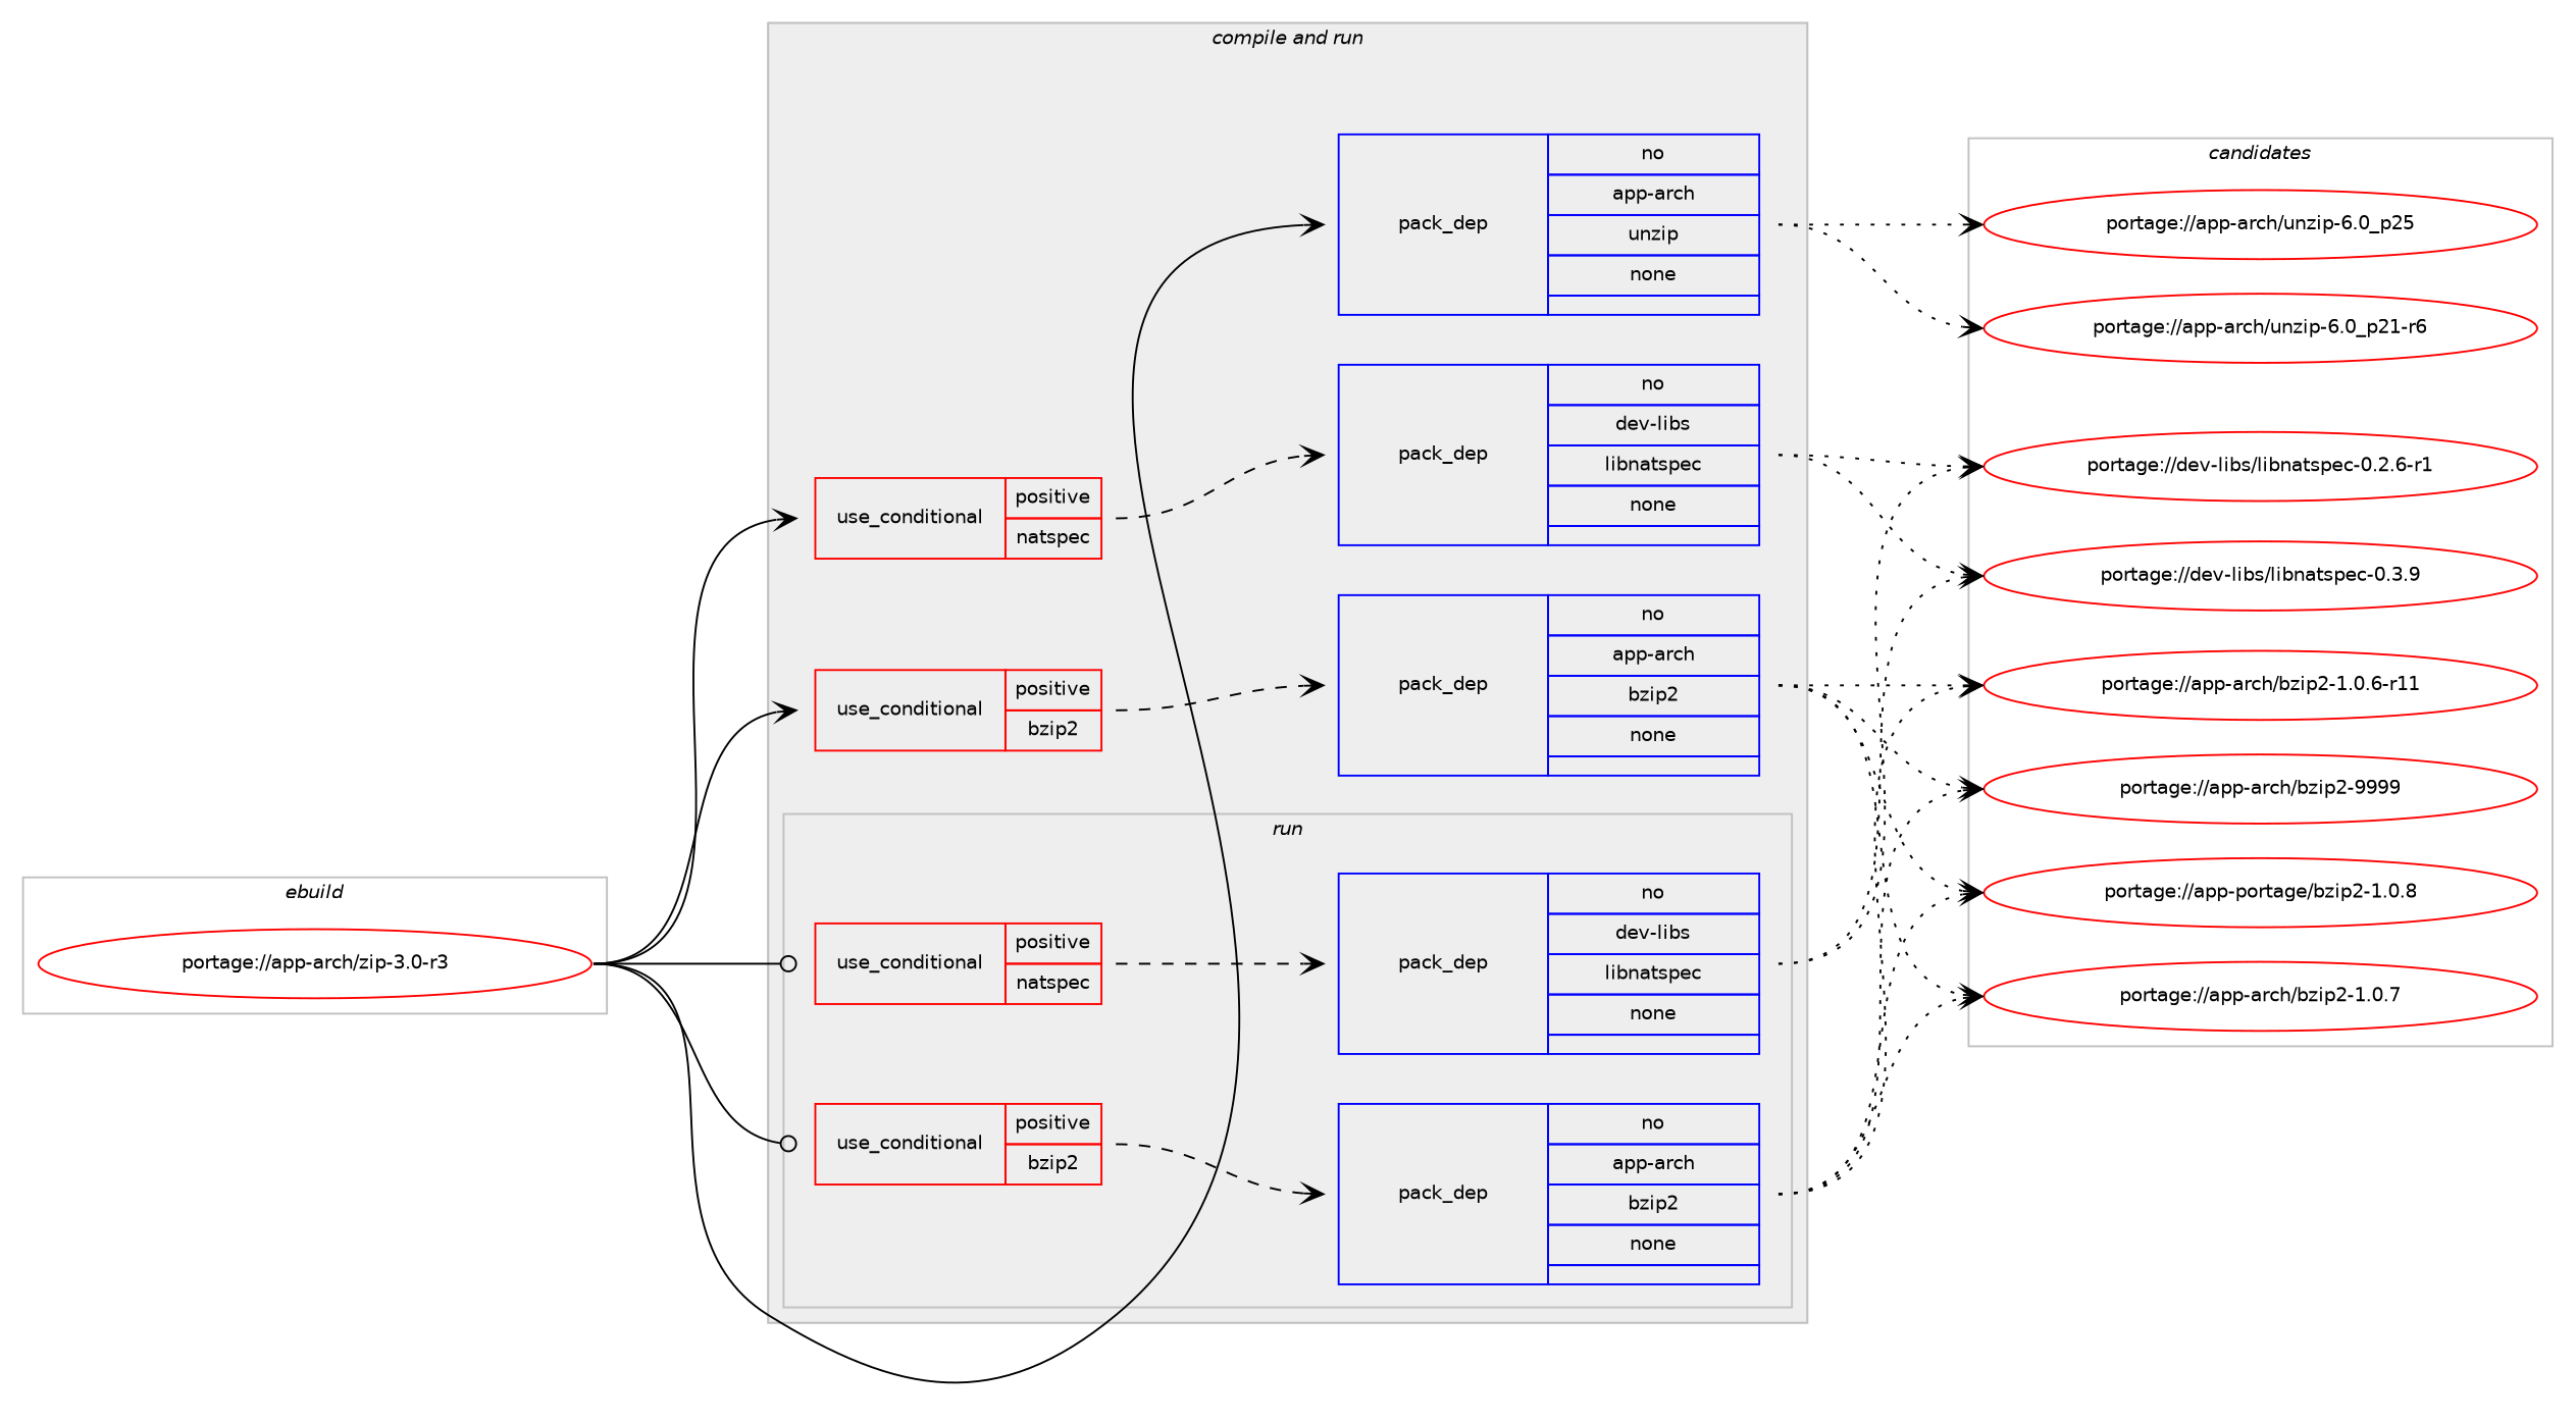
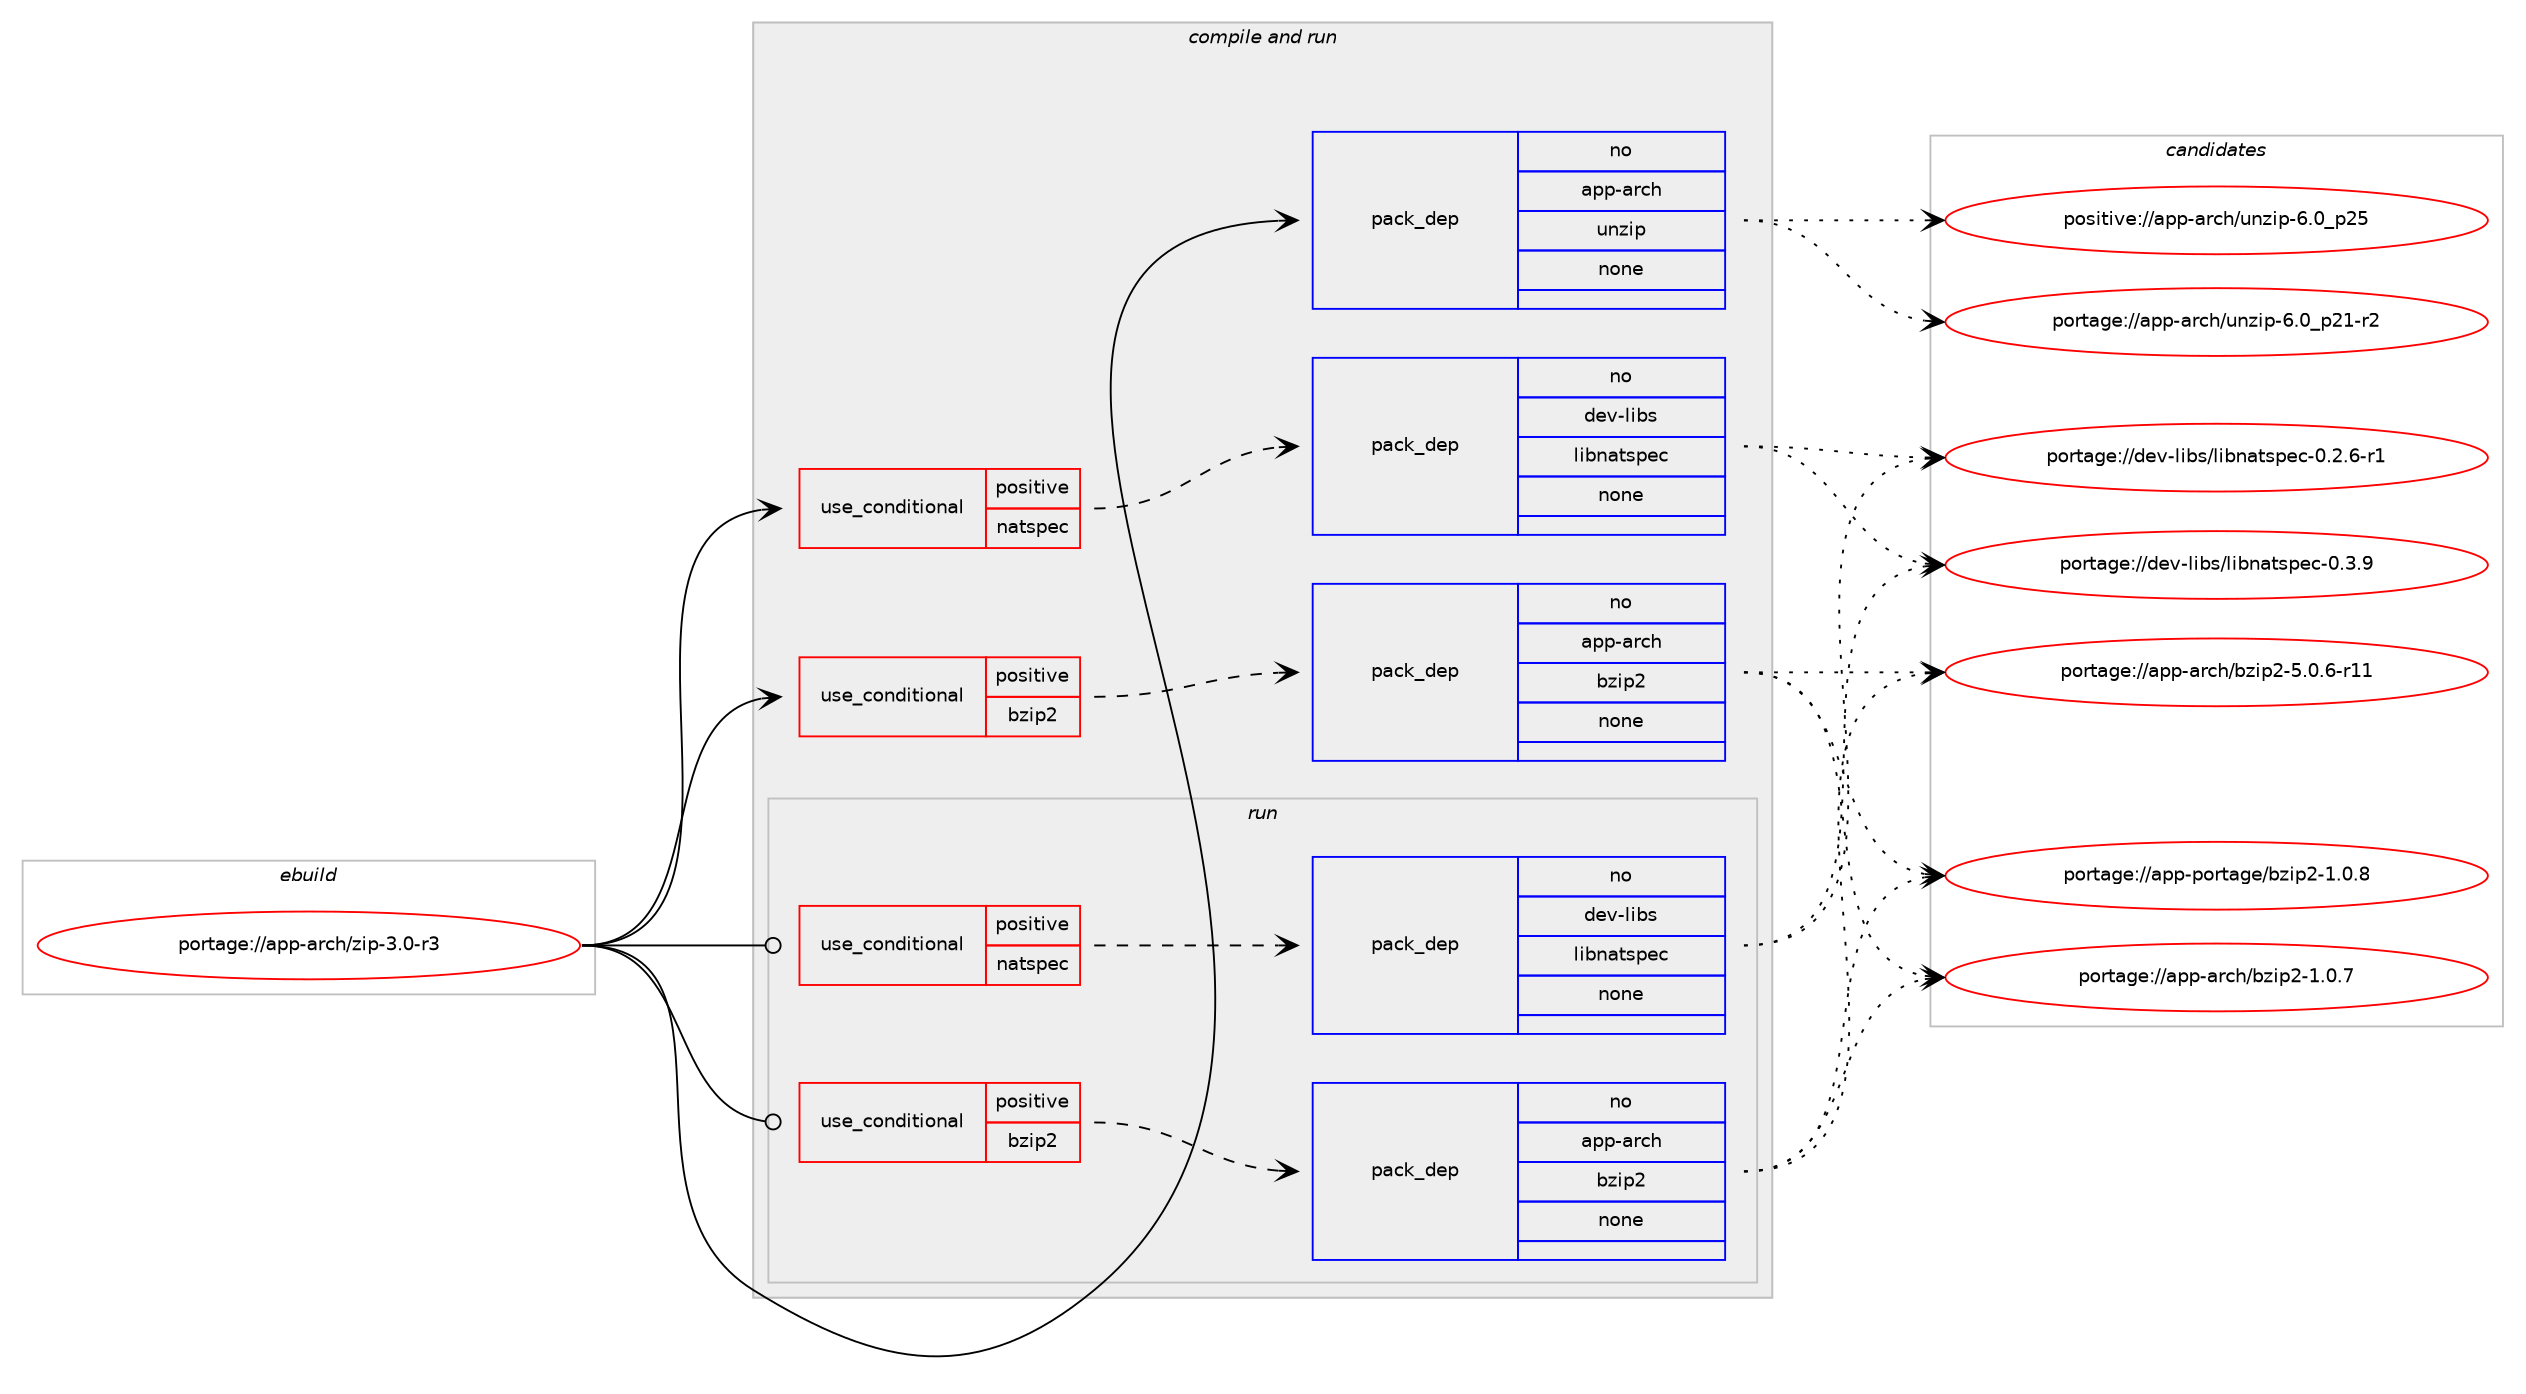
  digraph {
    compound=true
    concentrate=true
    fontname=Helvetica
    fontsize=10
    newrank=true
    rankdir=LR
    ranksep=1.5
    node [color=red fontname=Helvetica fontsize=10]
    edge [arrowhead=vee headport=w style=dotted tailport=e weight=100]
    n1 [label="portage://app-arch/zip-3.0-r3" width=4]
    n2 [color=blue label=<<TABLE BORDER="0" CELLBORDER="1" CELLSPACING="0" CELLPADDING="4" WIDTH="220"><TR><TD ROWSPAN="6" CELLPADDING="30">pack_dep</TD></TR><TR><TD WIDTH="110">no</TD></TR><TR><TD>app-arch</TD></TR><TR><TD>bzip2</TD></TR><TR><TD>none</TD></TR><TR><TD></TD></TR></TABLE>> shape=none]
    n3 [label=<<TABLE BORDER="0" CELLBORDER="1" CELLSPACING="0" CELLPADDING="4"><TR><TD ROWSPAN="3" CELLPADDING="10">use_conditional</TD></TR><TR><TD>positive</TD></TR><TR><TD>bzip2</TD></TR></TABLE>> shape=none]
    n4 [color=blue label=<<TABLE BORDER="0" CELLBORDER="1" CELLSPACING="0" CELLPADDING="4" WIDTH="220"><TR><TD ROWSPAN="6" CELLPADDING="30">pack_dep</TD></TR><TR><TD WIDTH="110">no</TD></TR><TR><TD>dev-libs</TD></TR><TR><TD>libnatspec</TD></TR><TR><TD>none</TD></TR><TR><TD></TD></TR></TABLE>> shape=none]
    n5 [label=<<TABLE BORDER="0" CELLBORDER="1" CELLSPACING="0" CELLPADDING="4"><TR><TD ROWSPAN="3" CELLPADDING="10">use_conditional</TD></TR><TR><TD>positive</TD></TR><TR><TD>natspec</TD></TR></TABLE>> shape=none]
    n6 [color=blue label=<<TABLE BORDER="0" CELLBORDER="1" CELLSPACING="0" CELLPADDING="4" WIDTH="220"><TR><TD ROWSPAN="6" CELLPADDING="30">pack_dep</TD></TR><TR><TD WIDTH="110">no</TD></TR><TR><TD>app-arch</TD></TR><TR><TD>unzip</TD></TR><TR><TD>none</TD></TR><TR><TD></TD></TR></TABLE>> shape=none]
    n7 [color=blue label=<<TABLE BORDER="0" CELLBORDER="1" CELLSPACING="0" CELLPADDING="4" WIDTH="220"><TR><TD ROWSPAN="6" CELLPADDING="30">pack_dep</TD></TR><TR><TD WIDTH="110">no</TD></TR><TR><TD>app-arch</TD></TR><TR><TD>bzip2</TD></TR><TR><TD>none</TD></TR><TR><TD></TD></TR></TABLE>> shape=none]
    n8 [label=<<TABLE BORDER="0" CELLBORDER="1" CELLSPACING="0" CELLPADDING="4"><TR><TD ROWSPAN="3" CELLPADDING="10">use_conditional</TD></TR><TR><TD>positive</TD></TR><TR><TD>bzip2</TD></TR></TABLE>> shape=none]
    n9 [color=blue label=<<TABLE BORDER="0" CELLBORDER="1" CELLSPACING="0" CELLPADDING="4" WIDTH="220"><TR><TD ROWSPAN="6" CELLPADDING="30">pack_dep</TD></TR><TR><TD WIDTH="110">no</TD></TR><TR><TD>dev-libs</TD></TR><TR><TD>libnatspec</TD></TR><TR><TD>none</TD></TR><TR><TD></TD></TR></TABLE>> shape=none]
    n10 [label=<<TABLE BORDER="0" CELLBORDER="1" CELLSPACING="0" CELLPADDING="4"><TR><TD ROWSPAN="3" CELLPADDING="10">use_conditional</TD></TR><TR><TD>positive</TD></TR><TR><TD>natspec</TD></TR></TABLE>> shape=none]
-   n11 [label="portage://app-arch/bzip2-9999" width=4]
    n12 [label="portage://app-portage/bzip2-1.0.8" width=4]
    n13 [label="portage://app-arch/bzip2-1.0.7" width=4]
-   n14 [label="portage://app-arch/bzip2-1.0.6-r11" width=4]
+   n14 [label="portage://app-arch/bzip2-5.0.6-r11" width=4]
    n15 [label="portage://dev-libs/libnatspec-0.3.9" width=4]
    n16 [label="portage://dev-libs/libnatspec-0.2.6-r1" width=4]
-   n17 [label="portage://app-arch/unzip-6.0_p25" width=4]
-   n18 [label="portage://app-arch/unzip-6.0_p21-r6" width=4]
+   n17 [label="positive://app-arch/unzip-6.0_p25" width=4]
+   n18 [label="portage://app-arch/unzip-6.0_p21-r2" width=4]
    subgraph cluster_1 {
      color=gray
      label=<<i>ebuild</i>>
      n1
    }
    subgraph cluster_2 {
      color=gray
      label=<<i>dependencies</i>>
      subgraph cluster_3 {
        color=gray
        fillcolor="#eeeeee"
        label=<<i>compile</i>>
        style=filled
        subgraph sub_4 {
          color=gray
          fillcolor="#eeeeee"
          label=<<i>compile</i>>
          style=filled
          n3
          subgraph sub_5 {
            color=gray
            fillcolor="#eeeeee"
            label=<<i>compile</i>>
            style=filled
            n2
          }
        }
        subgraph sub_6 {
          color=gray
          fillcolor="#eeeeee"
          label=<<i>compile</i>>
          style=filled
          n5
          subgraph sub_7 {
            color=gray
            fillcolor="#eeeeee"
            label=<<i>compile</i>>
            style=filled
            n4
          }
        }
        subgraph sub_8 {
          color=gray
          fillcolor="#eeeeee"
          label=<<i>compile</i>>
          style=filled
          n6
        }
      }
      subgraph cluster_9 {
        color=gray
        fillcolor="#eeeeee"
        label=<<i>compile and run</i>>
        style=filled
      }
      subgraph cluster_10 {
        color=gray
        fillcolor="#eeeeee"
        label=<<i>run</i>>
        style=filled
        subgraph sub_11 {
          color=gray
          fillcolor="#eeeeee"
          label=<<i>run</i>>
          style=filled
          n8
          subgraph sub_12 {
            color=gray
            fillcolor="#eeeeee"
            label=<<i>run</i>>
            style=filled
            n7
          }
        }
        subgraph sub_13 {
          color=gray
          fillcolor="#eeeeee"
          label=<<i>run</i>>
          style=filled
          n10
          subgraph sub_14 {
            color=gray
            fillcolor="#eeeeee"
            label=<<i>run</i>>
            style=filled
            n9
          }
        }
      }
    }
    subgraph cluster_15 {
      color=gray
      label=<<i>candidates</i>>
      rank=same
      subgraph sub_16 {
        color=black
        label=<<i>candidates</i>>
        nodesep=1
        rank=same
-       n11
        n12
        n13
        n14
      }
      subgraph sub_17 {
        color=black
        label=<<i>candidates</i>>
        nodesep=1
        rank=same
        n15
        n16
      }
      subgraph sub_18 {
        color=black
        label=<<i>candidates</i>>
        nodesep=1
        rank=same
        n17
        n18
      }
      subgraph sub_19 {
        color=black
        label=<<i>candidates</i>>
        nodesep=1
        rank=same
-       n11
        n12
        n13
        n14
      }
      subgraph sub_20 {
        color=black
        label=<<i>candidates</i>>
        nodesep=1
        rank=same
        n15
        n16
      }
    }
    n1 -> n3 [style=solid weight=20]
    n1 -> n5 [style=solid weight=20]
    n1 -> n6 [style=solid weight=20]
    n1 -> n8 [arrowhead=odot style=solid weight=20]
    n1 -> n10 [arrowhead=odot style=solid weight=20]
-   n2 -> n11
    n2 -> n12
    n2 -> n13
    n2 -> n14
    n3 -> n2 [style=dashed weight=20]
    n4 -> n15
    n4 -> n16
    n5 -> n4 [style=dashed weight=20]
    n6 -> n17
    n6 -> n18
-   n7 -> n11
    n7 -> n12
    n7 -> n13
    n7 -> n14
    n8 -> n7 [style=dashed weight=20]
    n9 -> n15
    n9 -> n16
    n10 -> n9 [style=dashed weight=20]
  }
